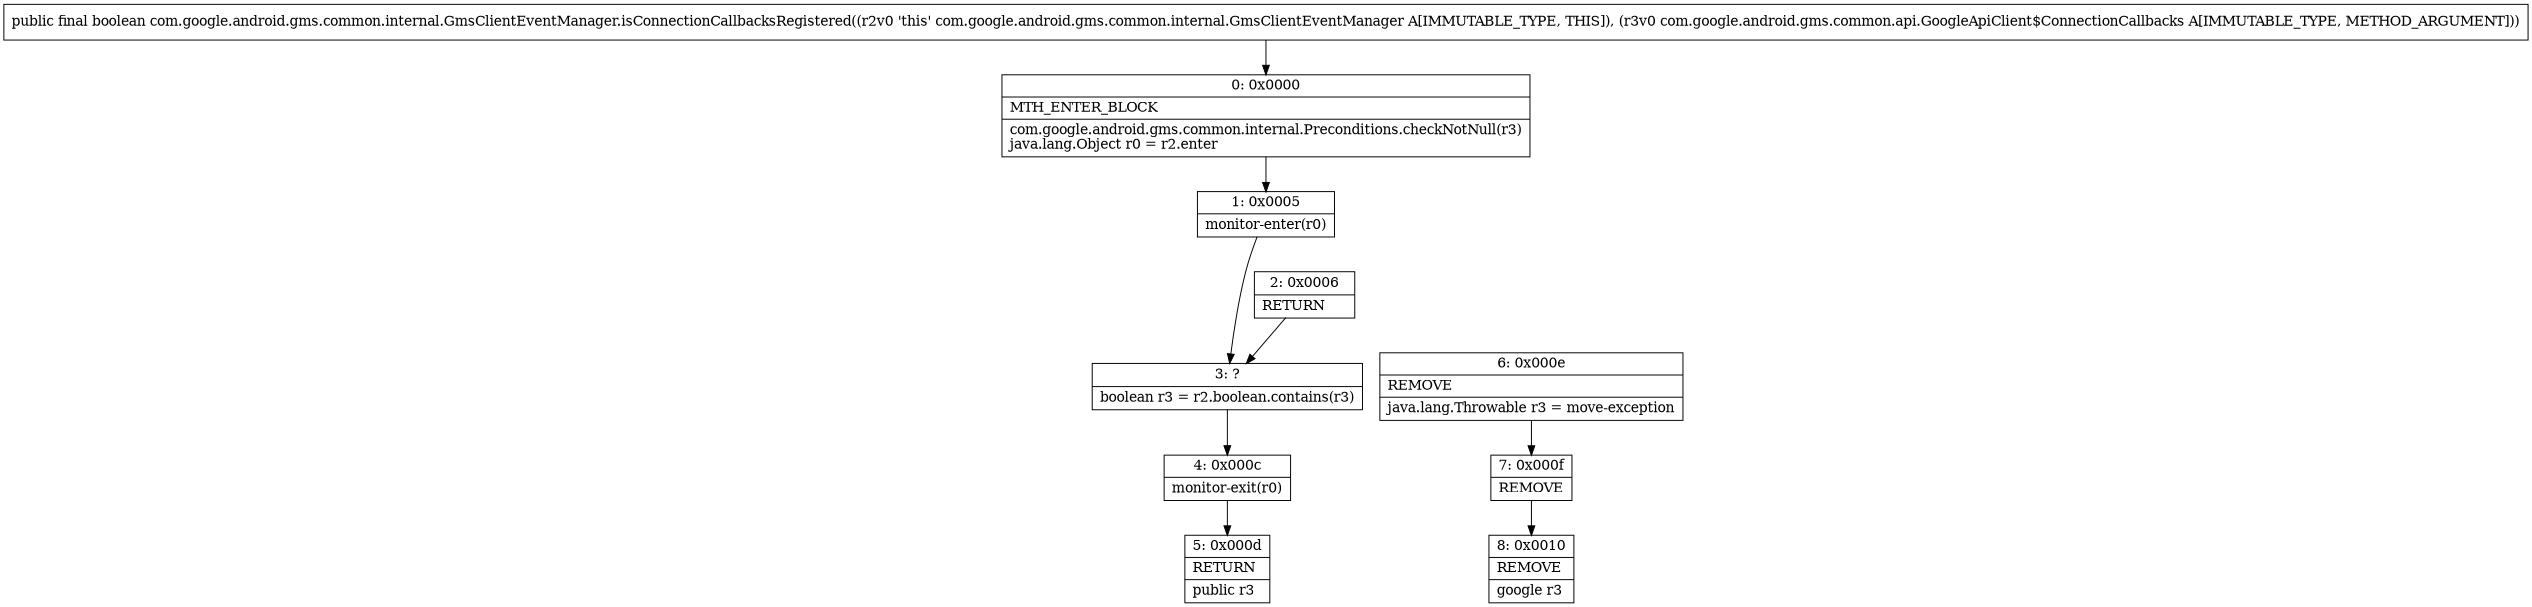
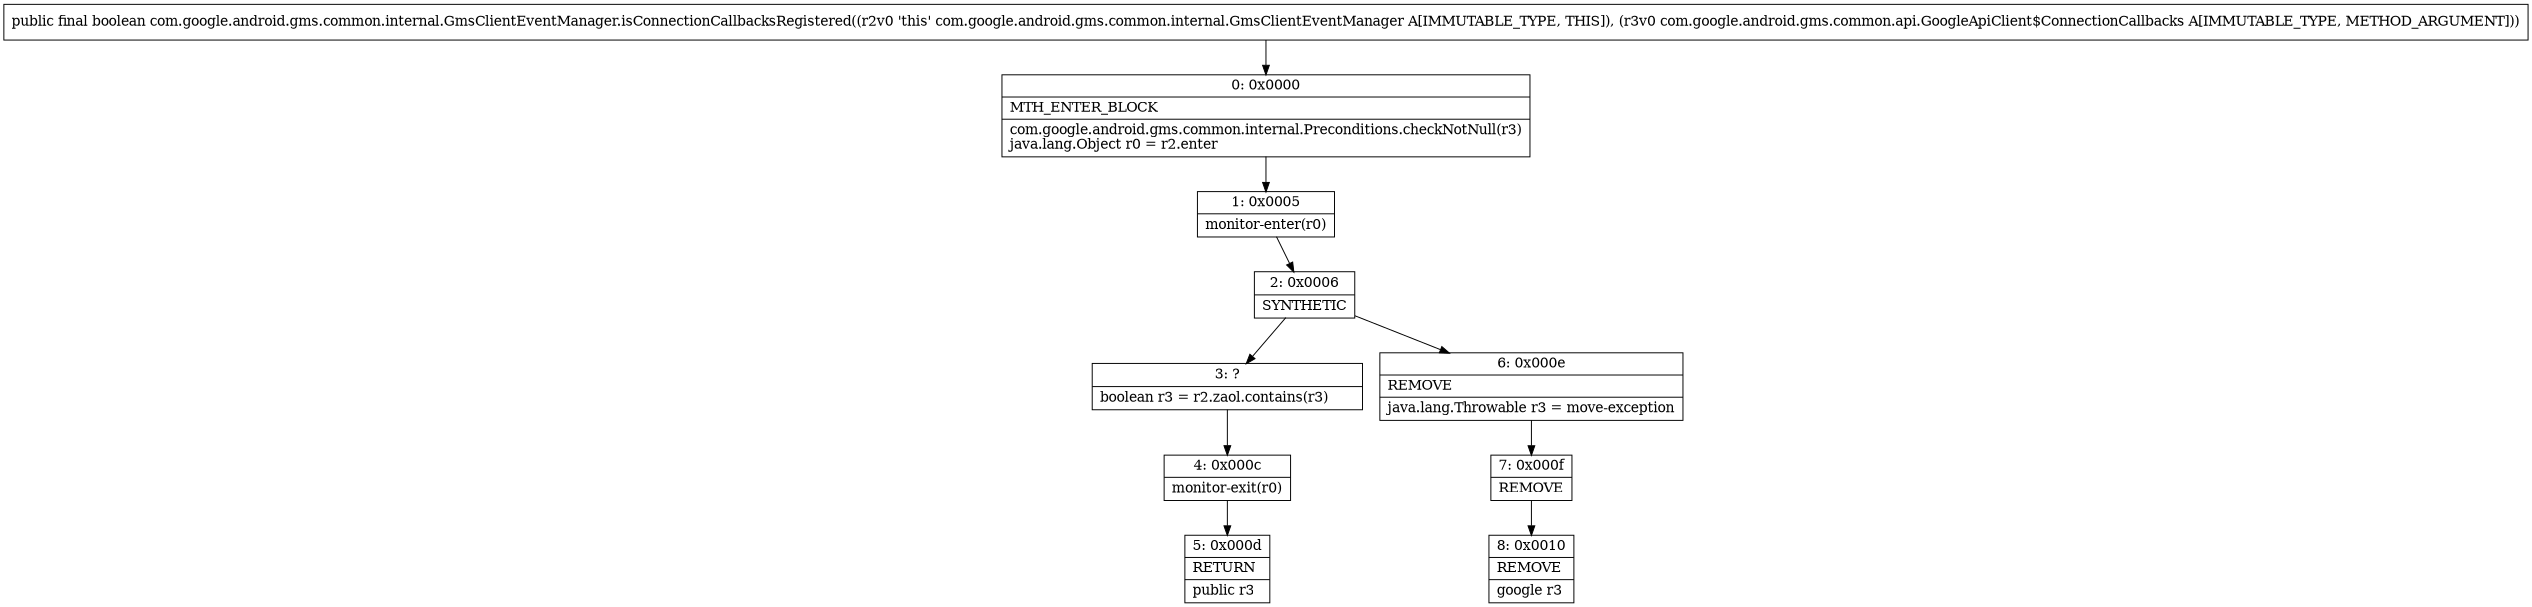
  digraph {
    node [shape=record]
    n1 [label="{0\:\ 0x0000|MTH_ENTER_BLOCK\l|com.google.android.gms.common.internal.Preconditions.checkNotNull(r3)\ljava.lang.Object r0 = r2.enter\l}"]
    n2 [label="{1\:\ 0x0005|monitor\-enter(r0)\l}"]
-   n3 [label="{2\:\ 0x0006|RETURN\l}"]
-   n4 [label="{3\:\ ?|boolean r3 = r2.boolean.contains(r3)\l}"]
+   n3 [label="{2\:\ 0x0006|SYNTHETIC\l}"]
+   n4 [label="{3\:\ ?|boolean r3 = r2.zaol.contains(r3)\l}"]
    n5 [label="{6\:\ 0x000e|REMOVE\l|java.lang.Throwable r3 = move\-exception\l}"]
    n6 [label="{4\:\ 0x000c|monitor\-exit(r0)\l}"]
    n7 [label="{7\:\ 0x000f|REMOVE\l}"]
    n8 [label="{5\:\ 0x000d|RETURN\l|public r3\l}"]
    n9 [label="{8\:\ 0x0010|REMOVE\l|google r3\l}"]
    n10 [label="{public final boolean com.google.android.gms.common.internal.GmsClientEventManager.isConnectionCallbacksRegistered((r2v0 'this' com.google.android.gms.common.internal.GmsClientEventManager A[IMMUTABLE_TYPE, THIS]), (r3v0 com.google.android.gms.common.api.GoogleApiClient$ConnectionCallbacks A[IMMUTABLE_TYPE, METHOD_ARGUMENT])) }"]
    n1 -> n2
-   n2 -> n4
+   n2 -> n3
    n3 -> n4
+   n3 -> n5
    n4 -> n6
    n5 -> n7
    n6 -> n8
    n7 -> n9
    n10 -> n1
  }
